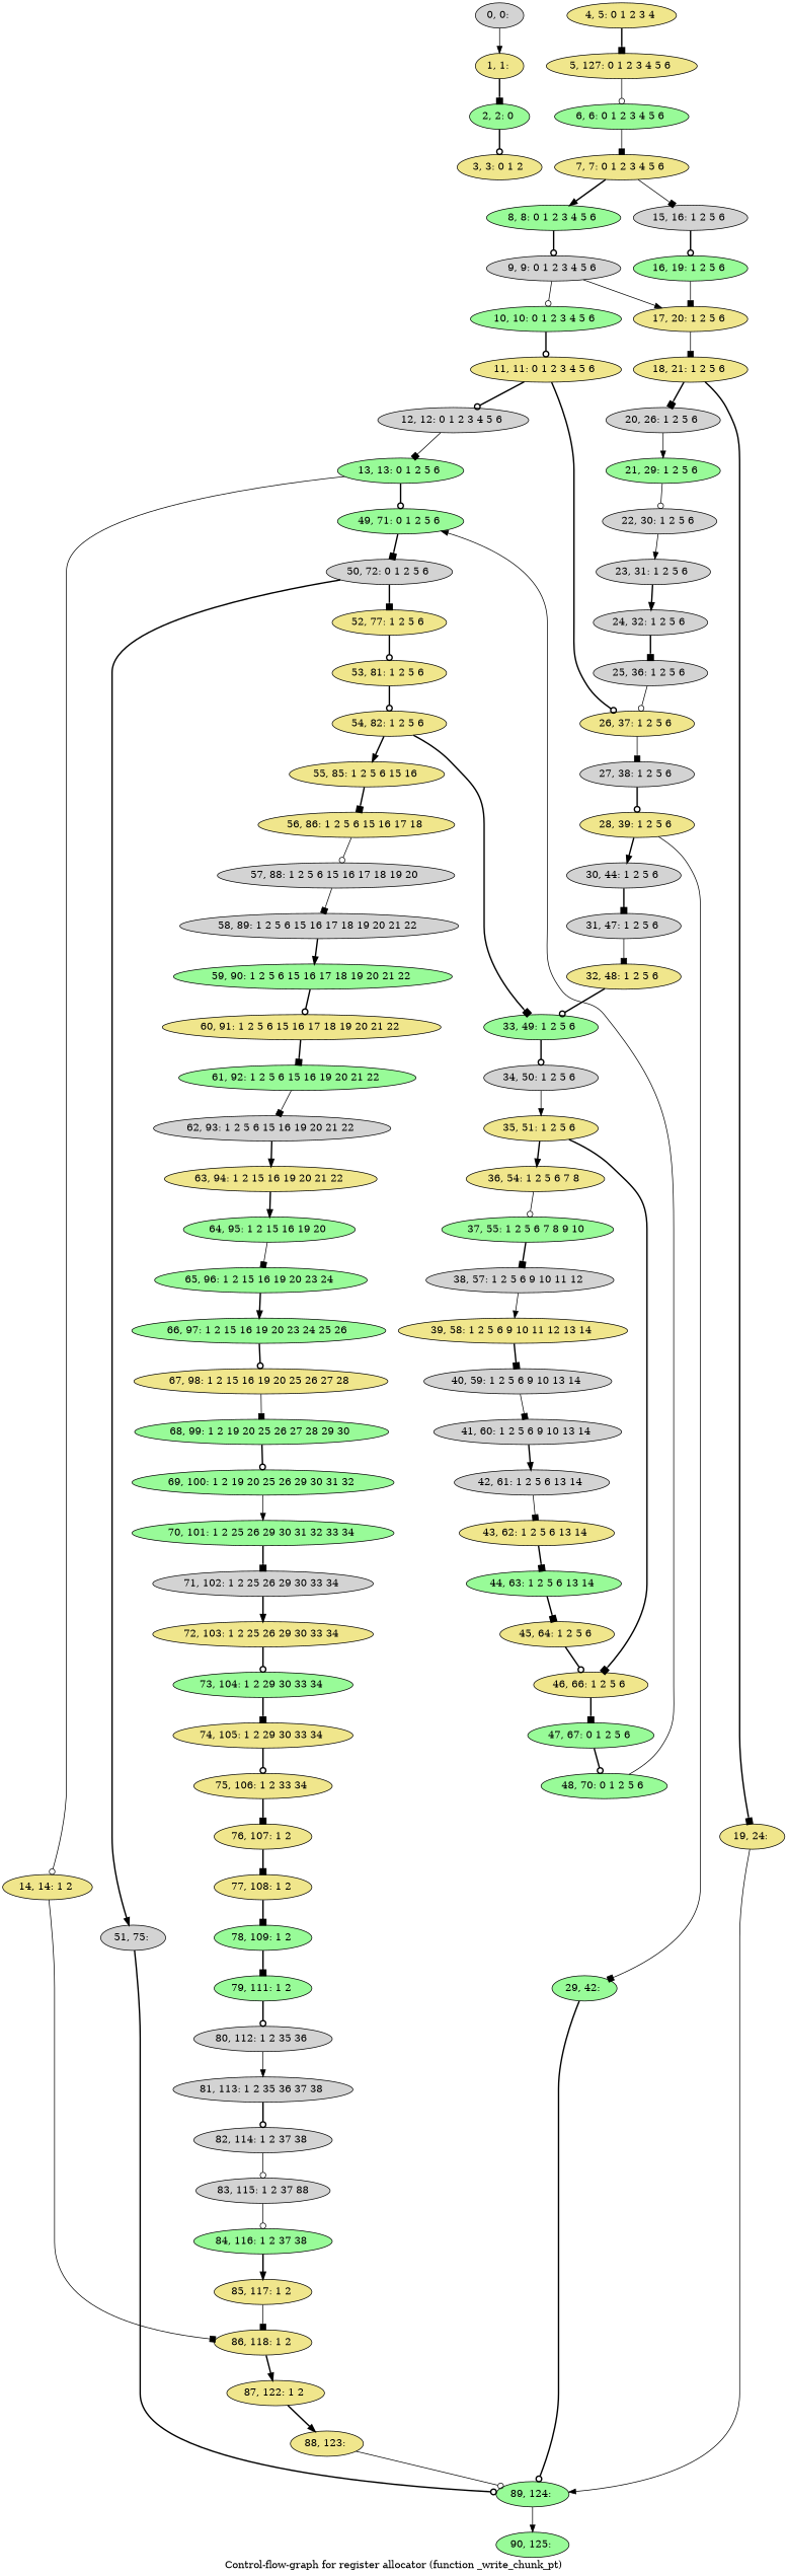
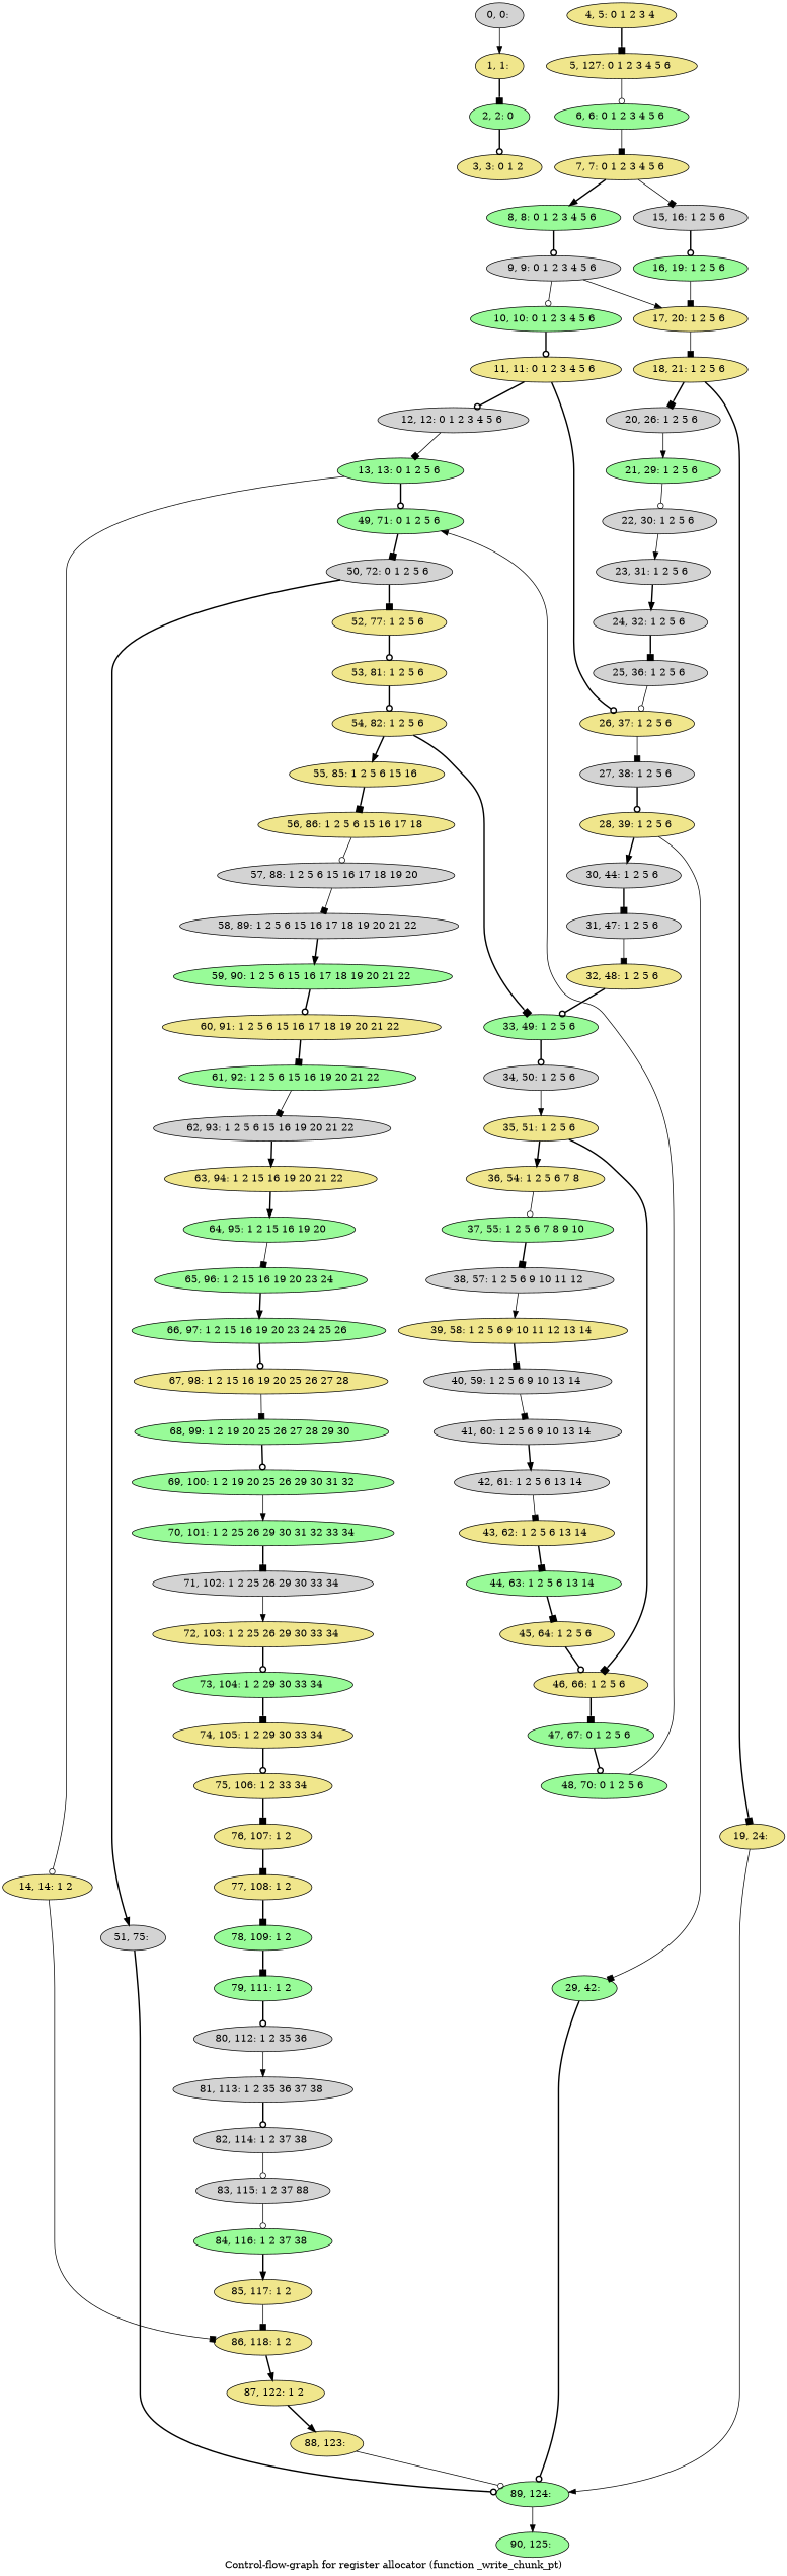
  digraph {
    label="Control-flow-graph for register allocator (function _write_chunk_pt)"
    node [fillcolor=khaki style=filled]
    edge [arrowhead=box style=bold]
    n1 [fillcolor=lightgrey label="0, 0: "]
    n2 [label="1, 1: "]
    n3 [fillcolor=palegreen label="2, 2: 0 "]
    n4 [label="3, 3: 0 1 2 "]
    n5 [label="4, 5: 0 1 2 3 4 "]
    n6 [label="5, 127: 0 1 2 3 4 5 6 "]
    n7 [fillcolor=palegreen label="6, 6: 0 1 2 3 4 5 6 "]
    n8 [label="7, 7: 0 1 2 3 4 5 6 "]
    n9 [fillcolor=palegreen label="8, 8: 0 1 2 3 4 5 6 "]
    n10 [fillcolor=lightgrey label="15, 16: 1 2 5 6 "]
    n11 [fillcolor=lightgrey label="9, 9: 0 1 2 3 4 5 6 "]
    n12 [fillcolor=palegreen label="16, 19: 1 2 5 6 "]
    n13 [fillcolor=palegreen label="10, 10: 0 1 2 3 4 5 6 "]
    n14 [label="17, 20: 1 2 5 6 "]
    n15 [label="11, 11: 0 1 2 3 4 5 6 "]
    n16 [label="18, 21: 1 2 5 6 "]
    n17 [fillcolor=lightgrey label="12, 12: 0 1 2 3 4 5 6 "]
    n18 [label="26, 37: 1 2 5 6 "]
    n19 [fillcolor=palegreen label="13, 13: 0 1 2 5 6 "]
    n20 [fillcolor=lightgrey label="27, 38: 1 2 5 6 "]
    n21 [label="14, 14: 1 2 "]
    n22 [fillcolor=palegreen label="49, 71: 0 1 2 5 6 "]
    n23 [label="86, 118: 1 2 "]
    n24 [fillcolor=lightgrey label="50, 72: 0 1 2 5 6 "]
    n25 [label="87, 122: 1 2 "]
    n26 [label="19, 24: "]
    n27 [fillcolor=lightgrey label="20, 26: 1 2 5 6 "]
    n28 [fillcolor=palegreen label="89, 124: "]
    n29 [fillcolor=palegreen label="21, 29: 1 2 5 6 "]
    n30 [fillcolor=palegreen label="90, 125: "]
    n31 [fillcolor=lightgrey label="22, 30: 1 2 5 6 "]
    n32 [fillcolor=lightgrey label="23, 31: 1 2 5 6 "]
    n33 [fillcolor=lightgrey label="24, 32: 1 2 5 6 "]
    n34 [fillcolor=lightgrey label="25, 36: 1 2 5 6 "]
    n35 [label="28, 39: 1 2 5 6 "]
    n36 [fillcolor=palegreen label="29, 42: "]
    n37 [fillcolor=lightgrey label="30, 44: 1 2 5 6 "]
    n38 [fillcolor=lightgrey label="31, 47: 1 2 5 6 "]
    n39 [label="32, 48: 1 2 5 6 "]
    n40 [fillcolor=palegreen label="33, 49: 1 2 5 6 "]
    n41 [fillcolor=lightgrey label="34, 50: 1 2 5 6 "]
    n42 [label="35, 51: 1 2 5 6 "]
    n43 [label="36, 54: 1 2 5 6 7 8 "]
    n44 [label="46, 66: 1 2 5 6 "]
    n45 [fillcolor=palegreen label="37, 55: 1 2 5 6 7 8 9 10 "]
    n46 [fillcolor=palegreen label="47, 67: 0 1 2 5 6 "]
    n47 [fillcolor=lightgrey label="38, 57: 1 2 5 6 9 10 11 12 "]
    n48 [label="39, 58: 1 2 5 6 9 10 11 12 13 14 "]
    n49 [fillcolor=lightgrey label="40, 59: 1 2 5 6 9 10 13 14 "]
    n50 [fillcolor=lightgrey label="41, 60: 1 2 5 6 9 10 13 14 "]
    n51 [fillcolor=lightgrey label="42, 61: 1 2 5 6 13 14 "]
    n52 [label="43, 62: 1 2 5 6 13 14 "]
    n53 [fillcolor=palegreen label="44, 63: 1 2 5 6 13 14 "]
    n54 [label="45, 64: 1 2 5 6 "]
    n55 [fillcolor=palegreen label="48, 70: 0 1 2 5 6 "]
    n56 [fillcolor=lightgrey label="51, 75: "]
    n57 [label="52, 77: 1 2 5 6 "]
    n58 [label="53, 81: 1 2 5 6 "]
    n59 [label="54, 82: 1 2 5 6 "]
    n60 [label="55, 85: 1 2 5 6 15 16 "]
    n61 [label="56, 86: 1 2 5 6 15 16 17 18 "]
    n62 [fillcolor=lightgrey label="57, 88: 1 2 5 6 15 16 17 18 19 20 "]
    n63 [fillcolor=lightgrey label="58, 89: 1 2 5 6 15 16 17 18 19 20 21 22 "]
    n64 [fillcolor=palegreen label="59, 90: 1 2 5 6 15 16 17 18 19 20 21 22 "]
    n65 [label="60, 91: 1 2 5 6 15 16 17 18 19 20 21 22 "]
    n66 [fillcolor=palegreen label="61, 92: 1 2 5 6 15 16 19 20 21 22 "]
    n67 [fillcolor=lightgrey label="62, 93: 1 2 5 6 15 16 19 20 21 22 "]
    n68 [label="63, 94: 1 2 15 16 19 20 21 22 "]
    n69 [fillcolor=palegreen label="64, 95: 1 2 15 16 19 20 "]
    n70 [fillcolor=palegreen label="65, 96: 1 2 15 16 19 20 23 24 "]
    n71 [fillcolor=palegreen label="66, 97: 1 2 15 16 19 20 23 24 25 26 "]
    n72 [label="67, 98: 1 2 15 16 19 20 25 26 27 28 "]
    n73 [fillcolor=palegreen label="68, 99: 1 2 19 20 25 26 27 28 29 30 "]
    n74 [fillcolor=palegreen label="69, 100: 1 2 19 20 25 26 29 30 31 32 "]
    n75 [fillcolor=palegreen label="70, 101: 1 2 25 26 29 30 31 32 33 34 "]
    n76 [fillcolor=lightgrey label="71, 102: 1 2 25 26 29 30 33 34 "]
    n77 [label="72, 103: 1 2 25 26 29 30 33 34 "]
    n78 [fillcolor=palegreen label="73, 104: 1 2 29 30 33 34 "]
    n79 [label="74, 105: 1 2 29 30 33 34 "]
    n80 [label="75, 106: 1 2 33 34 "]
    n81 [label="76, 107: 1 2 "]
    n82 [label="77, 108: 1 2 "]
    n83 [fillcolor=palegreen label="78, 109: 1 2 "]
    n84 [fillcolor=palegreen label="79, 111: 1 2 "]
    n85 [fillcolor=lightgrey label="80, 112: 1 2 35 36 "]
    n86 [fillcolor=lightgrey label="81, 113: 1 2 35 36 37 38 "]
    n87 [fillcolor=lightgrey label="82, 114: 1 2 37 38 "]
    n88 [fillcolor=lightgrey label="83, 115: 1 2 37 88"]
    n89 [fillcolor=palegreen label="84, 116: 1 2 37 38 "]
    n90 [label="85, 117: 1 2 "]
    n91 [label="88, 123: "]
    n1 -> n2 [arrowhead=normal style=solid]
    n2 -> n3
    n3 -> n4 [arrowhead=odot]
    n5 -> n6
    n6 -> n7 [arrowhead=odot style=solid]
    n7 -> n8 [style=solid]
    n8 -> n9 [arrowhead=normal]
    n8 -> n10 [style=solid]
    n9 -> n11 [arrowhead=odot]
    n10 -> n12 [arrowhead=odot]
    n11 -> n13 [arrowhead=odot style=solid]
    n11 -> n14 [arrowhead=normal style=solid]
    n12 -> n14 [style=solid]
    n13 -> n15 [arrowhead=odot]
    n14 -> n16 [style=solid]
    n15 -> n17 [arrowhead=odot]
    n15 -> n18 [arrowhead=odot]
    n16 -> n26
    n16 -> n27
    n17 -> n19 [style=solid]
    n18 -> n20 [style=solid]
    n19 -> n21 [arrowhead=odot style=solid]
    n19 -> n22 [arrowhead=odot]
    n20 -> n35 [arrowhead=odot]
    n21 -> n23 [style=solid]
    n22 -> n24
    n23 -> n25 [arrowhead=normal]
    n24 -> n56 [arrowhead=normal]
    n24 -> n57
    n25 -> n91 [arrowhead=normal]
    n26 -> n28 [arrowhead=normal style=solid]
    n27 -> n29 [arrowhead=normal style=solid]
    n28 -> n30 [arrowhead=normal style=solid]
    n29 -> n31 [arrowhead=odot style=solid]
    n31 -> n32 [arrowhead=normal style=solid]
    n32 -> n33 [arrowhead=normal]
    n33 -> n34
    n34 -> n18 [arrowhead=odot style=solid]
    n35 -> n36 [style=solid]
    n35 -> n37 [arrowhead=normal]
    n36 -> n28 [arrowhead=odot]
    n37 -> n38
    n38 -> n39 [style=solid]
    n39 -> n40 [arrowhead=odot]
    n40 -> n41 [arrowhead=odot]
    n41 -> n42 [arrowhead=normal style=solid]
    n42 -> n43 [arrowhead=normal]
    n42 -> n44
    n43 -> n45 [arrowhead=odot style=solid]
    n44 -> n46
    n45 -> n47
    n46 -> n55 [arrowhead=odot]
    n47 -> n48 [arrowhead=normal style=solid]
    n48 -> n49
    n49 -> n50 [style=solid]
    n50 -> n51 [arrowhead=normal]
    n51 -> n52 [style=solid]
    n52 -> n53
    n53 -> n54
    n54 -> n44 [arrowhead=odot]
    n55 -> n22 [arrowhead=normal style=solid]
    n56 -> n28 [arrowhead=odot]
    n57 -> n58 [arrowhead=odot]
    n58 -> n59 [arrowhead=odot]
    n59 -> n40
    n59 -> n60 [arrowhead=normal]
    n60 -> n61
    n61 -> n62 [arrowhead=odot style=solid]
    n62 -> n63 [style=solid]
    n63 -> n64 [arrowhead=normal]
    n64 -> n65 [arrowhead=odot]
    n65 -> n66
    n66 -> n67 [style=solid]
    n67 -> n68 [arrowhead=normal]
    n68 -> n69 [arrowhead=normal]
    n69 -> n70 [style=solid]
    n70 -> n71 [arrowhead=normal]
    n71 -> n72 [arrowhead=odot]
    n72 -> n73 [style=solid]
    n73 -> n74 [arrowhead=odot]
    n74 -> n75 [arrowhead=normal style=solid]
    n75 -> n76
-   n76 -> n77 [arrowhead=normal]
+   n76 -> n77 [arrowhead=normal style=solid]
    n77 -> n78 [arrowhead=odot]
    n78 -> n79
    n79 -> n80 [arrowhead=odot]
    n80 -> n81
    n81 -> n82
    n82 -> n83
    n83 -> n84
    n84 -> n85 [arrowhead=odot]
    n85 -> n86 [arrowhead=normal style=solid]
    n86 -> n87 [arrowhead=odot]
    n87 -> n88 [arrowhead=odot style=solid]
    n88 -> n89 [arrowhead=odot style=solid]
    n89 -> n90 [arrowhead=normal]
    n90 -> n23 [style=solid]
    n91 -> n28 [arrowhead=odot style=solid]
  }
